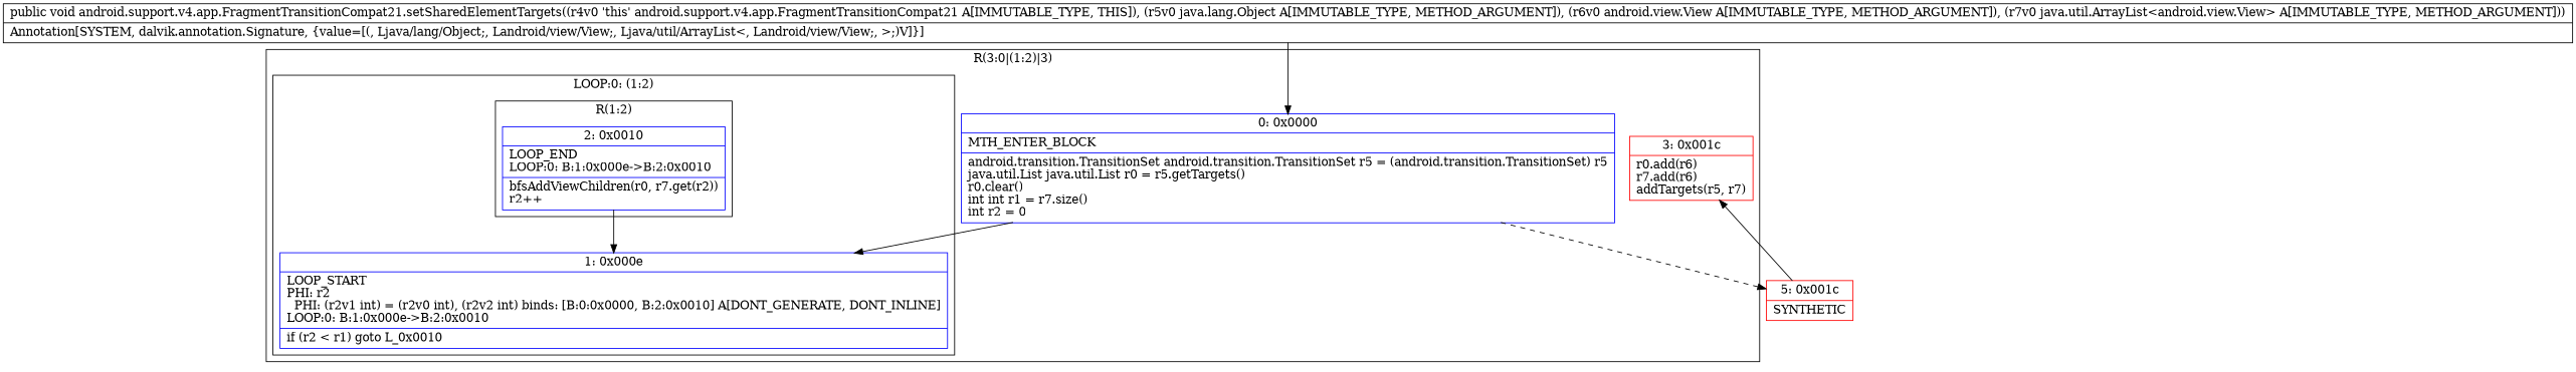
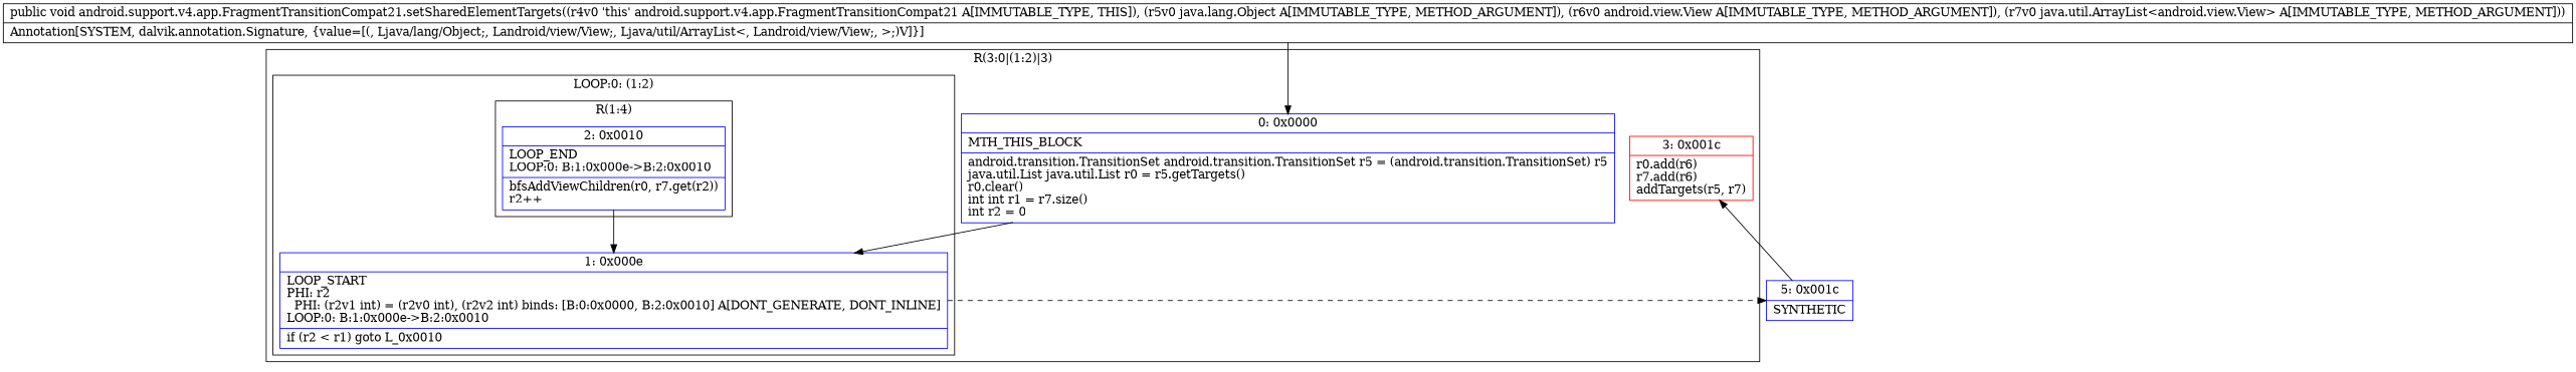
  digraph {
    node [color=blue shape=record]
    n1 [label="{2\:\ 0x0010|LOOP_END\lLOOP:0: B:1:0x000e\-\>B:2:0x0010\l|bfsAddViewChildren(r0, r7.get(r2))\lr2++\l}"]
    n2 [label="{1\:\ 0x000e|LOOP_START\lPHI: r2 \l  PHI: (r2v1 int) = (r2v0 int), (r2v2 int) binds: [B:0:0x0000, B:2:0x0010] A[DONT_GENERATE, DONT_INLINE]\lLOOP:0: B:1:0x000e\-\>B:2:0x0010\l|if (r2 \< r1) goto L_0x0010\l}"]
-   n3 [label="{0\:\ 0x0000|MTH_ENTER_BLOCK\l|android.transition.TransitionSet android.transition.TransitionSet r5 = (android.transition.TransitionSet) r5\ljava.util.List java.util.List r0 = r5.getTargets()\lr0.clear()\lint int r1 = r7.size()\lint r2 = 0\l}"]
+   n3 [label="{0\:\ 0x0000|MTH_THIS_BLOCK\l|android.transition.TransitionSet android.transition.TransitionSet r5 = (android.transition.TransitionSet) r5\ljava.util.List java.util.List r0 = r5.getTargets()\lr0.clear()\lint int r1 = r7.size()\lint r2 = 0\l}"]
    n4 [color=red label="{3\:\ 0x001c|r0.add(r6)\lr7.add(r6)\laddTargets(r5, r7)\l}"]
-   n5 [color=red label="{5\:\ 0x001c|SYNTHETIC\l}"]
+   n5 [label="{5\:\ 0x001c|SYNTHETIC\l}"]
    n6 [label="{public void android.support.v4.app.FragmentTransitionCompat21.setSharedElementTargets((r4v0 'this' android.support.v4.app.FragmentTransitionCompat21 A[IMMUTABLE_TYPE, THIS]), (r5v0 java.lang.Object A[IMMUTABLE_TYPE, METHOD_ARGUMENT]), (r6v0 android.view.View A[IMMUTABLE_TYPE, METHOD_ARGUMENT]), (r7v0 java.util.ArrayList\<android.view.View\> A[IMMUTABLE_TYPE, METHOD_ARGUMENT]))  | Annotation[SYSTEM, dalvik.annotation.Signature, \{value=[(, Ljava\/lang\/Object;, Landroid\/view\/View;, Ljava\/util\/ArrayList\<, Landroid\/view\/View;, \>;)V]\}]\l}" color=""]
    subgraph cluster_1 {
      label="R(3:0|(1:2)|3)"
      n3
      n4
      subgraph cluster_2 {
        label="LOOP:0: (1:2)"
        n2
        subgraph cluster_3 {
-         label="R(1:2)"
+         label="R(1:4)"
          n1
        }
      }
    }
    n1 -> n2
-   n3 -> n5 [style=dashed]
+   n2 -> n5 [style=dashed]
    n3 -> n2
    n5 -> n4
    n6 -> n3
  }
